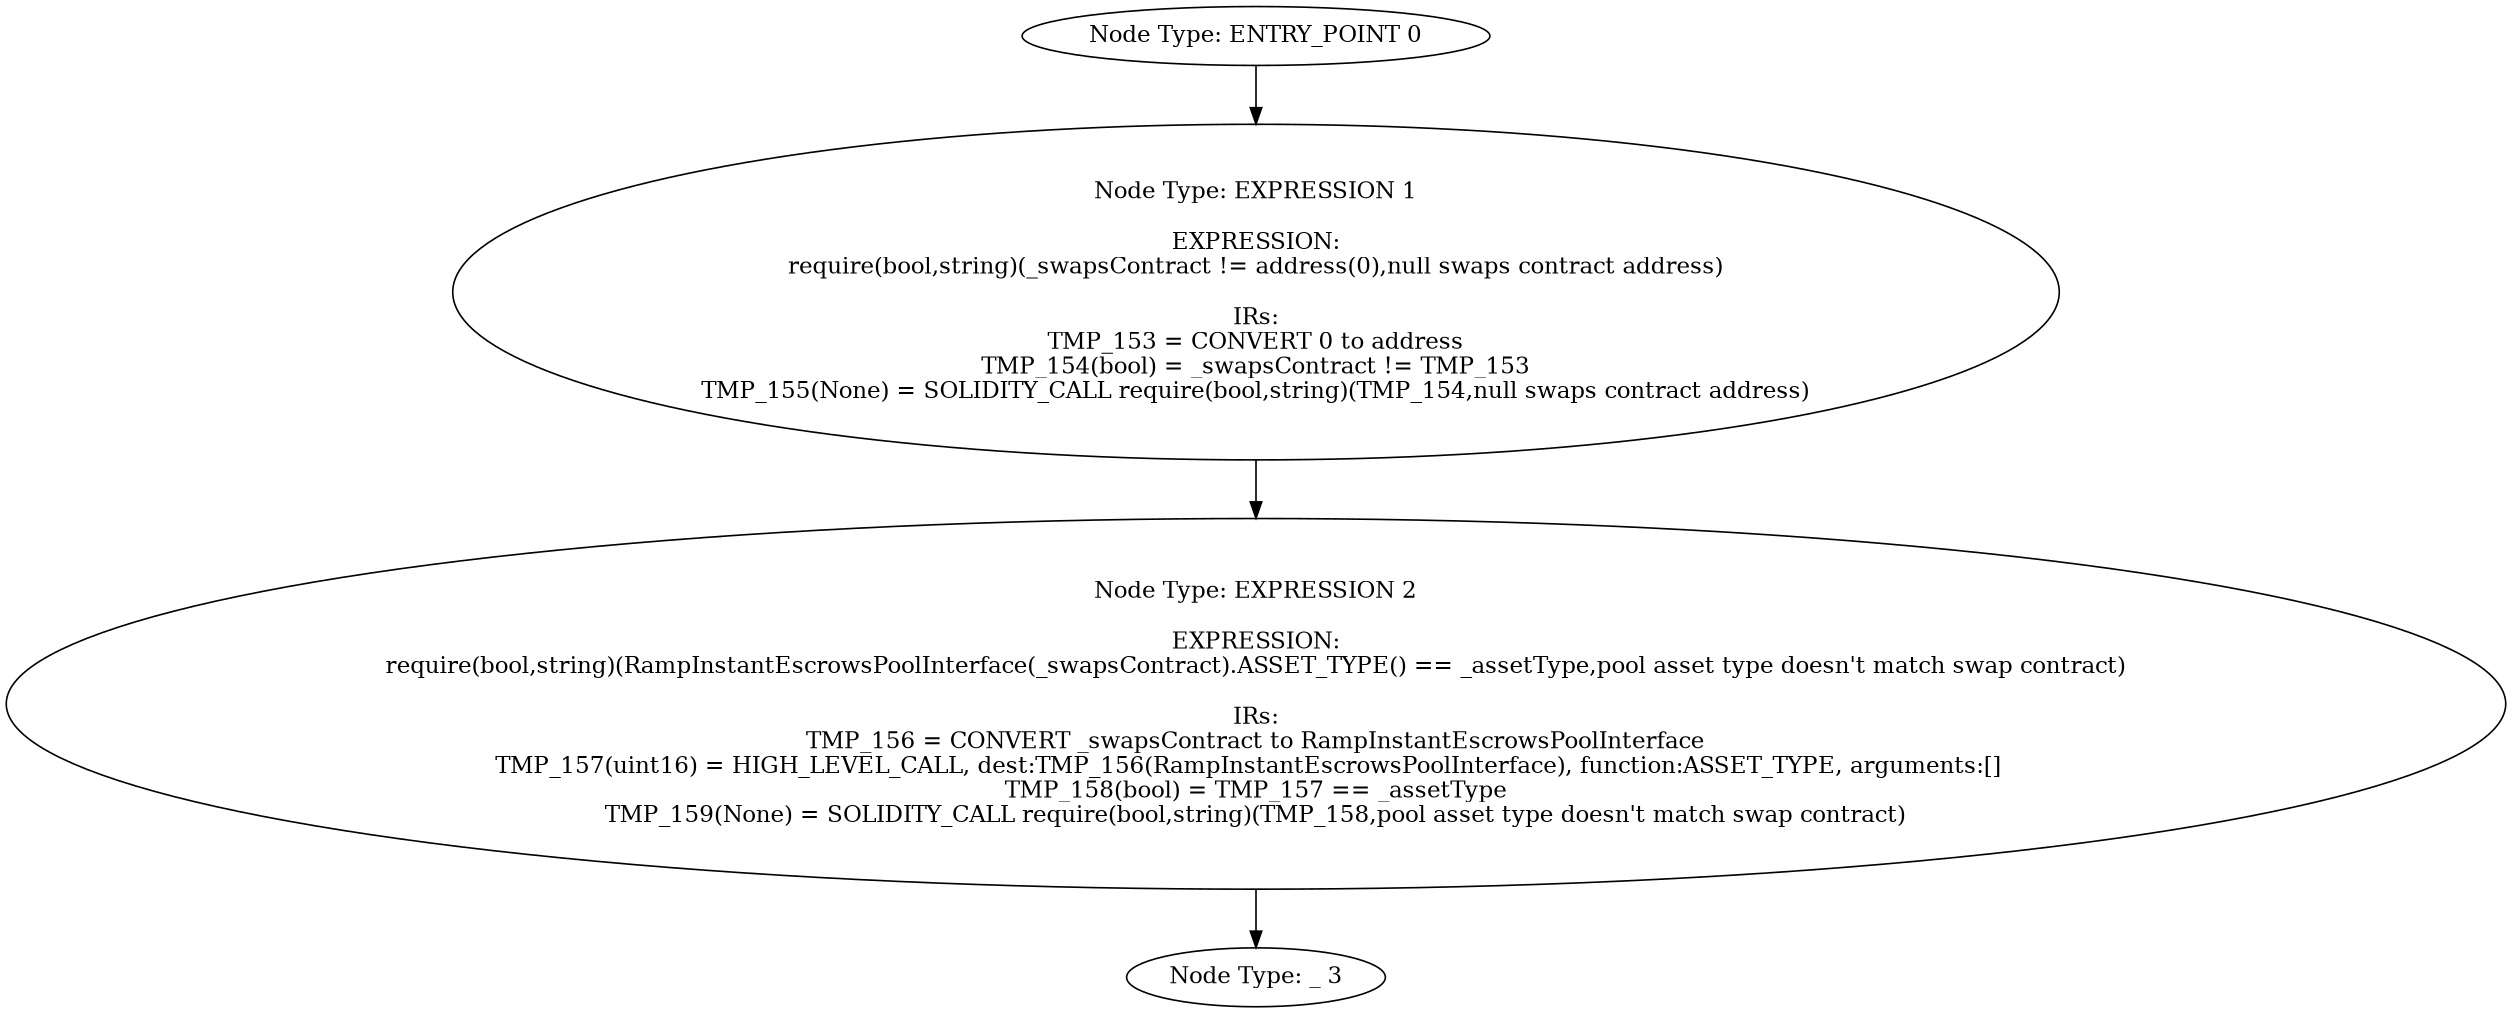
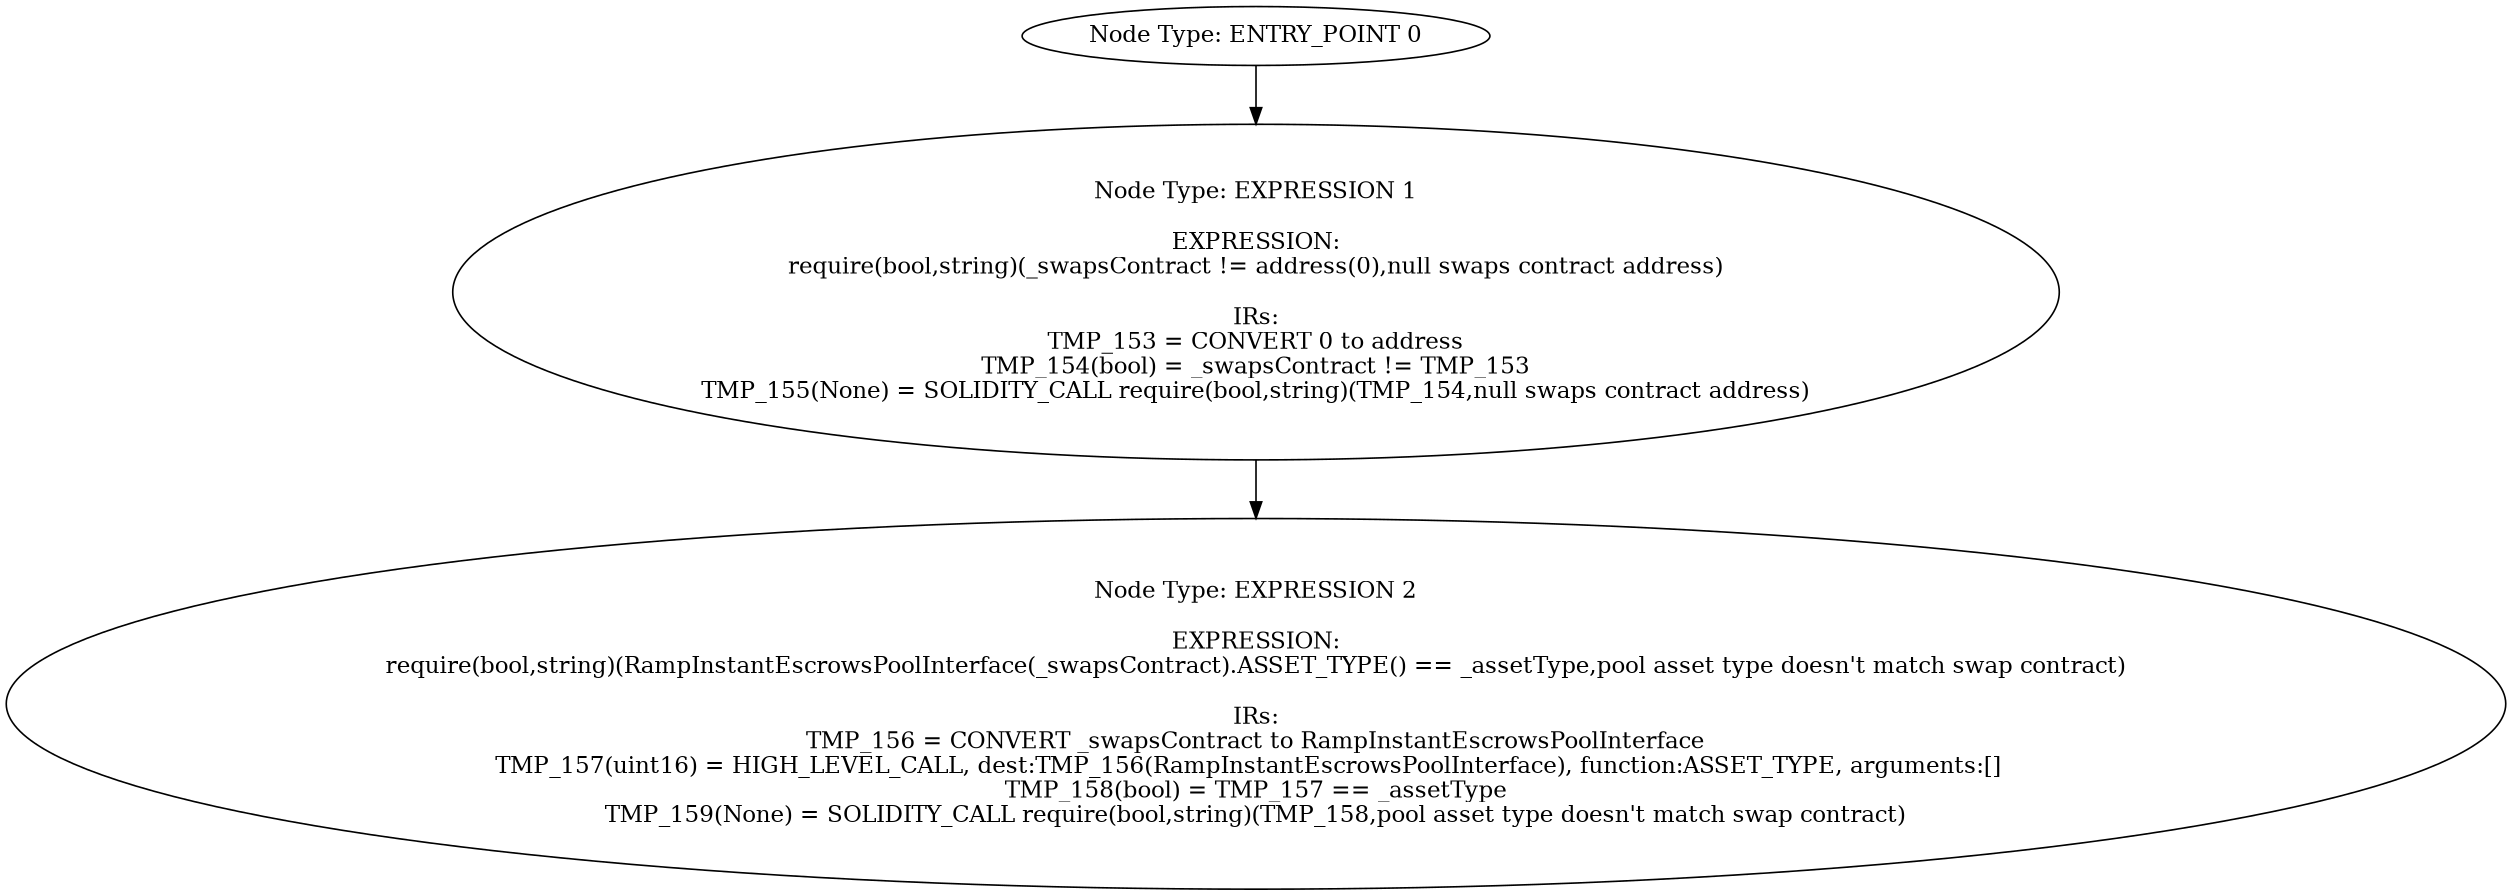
  digraph {
    n1 [label="Node Type: ENTRY_POINT 0\n"]
    n2 [label="Node Type: EXPRESSION 1\n\nEXPRESSION:\nrequire(bool,string)(_swapsContract != address(0),null swaps contract address)\n\nIRs:\nTMP_153 = CONVERT 0 to address\nTMP_154(bool) = _swapsContract != TMP_153\nTMP_155(None) = SOLIDITY_CALL require(bool,string)(TMP_154,null swaps contract address)"]
    n3 [label="Node Type: EXPRESSION 2\n\nEXPRESSION:\nrequire(bool,string)(RampInstantEscrowsPoolInterface(_swapsContract).ASSET_TYPE() == _assetType,pool asset type doesn't match swap contract)\n\nIRs:\nTMP_156 = CONVERT _swapsContract to RampInstantEscrowsPoolInterface\nTMP_157(uint16) = HIGH_LEVEL_CALL, dest:TMP_156(RampInstantEscrowsPoolInterface), function:ASSET_TYPE, arguments:[]  \nTMP_158(bool) = TMP_157 == _assetType\nTMP_159(None) = SOLIDITY_CALL require(bool,string)(TMP_158,pool asset type doesn't match swap contract)"]
-   n4 [label="Node Type: _ 3\n"]
    n1 -> n2
    n2 -> n3
-   n3 -> n4
  }
